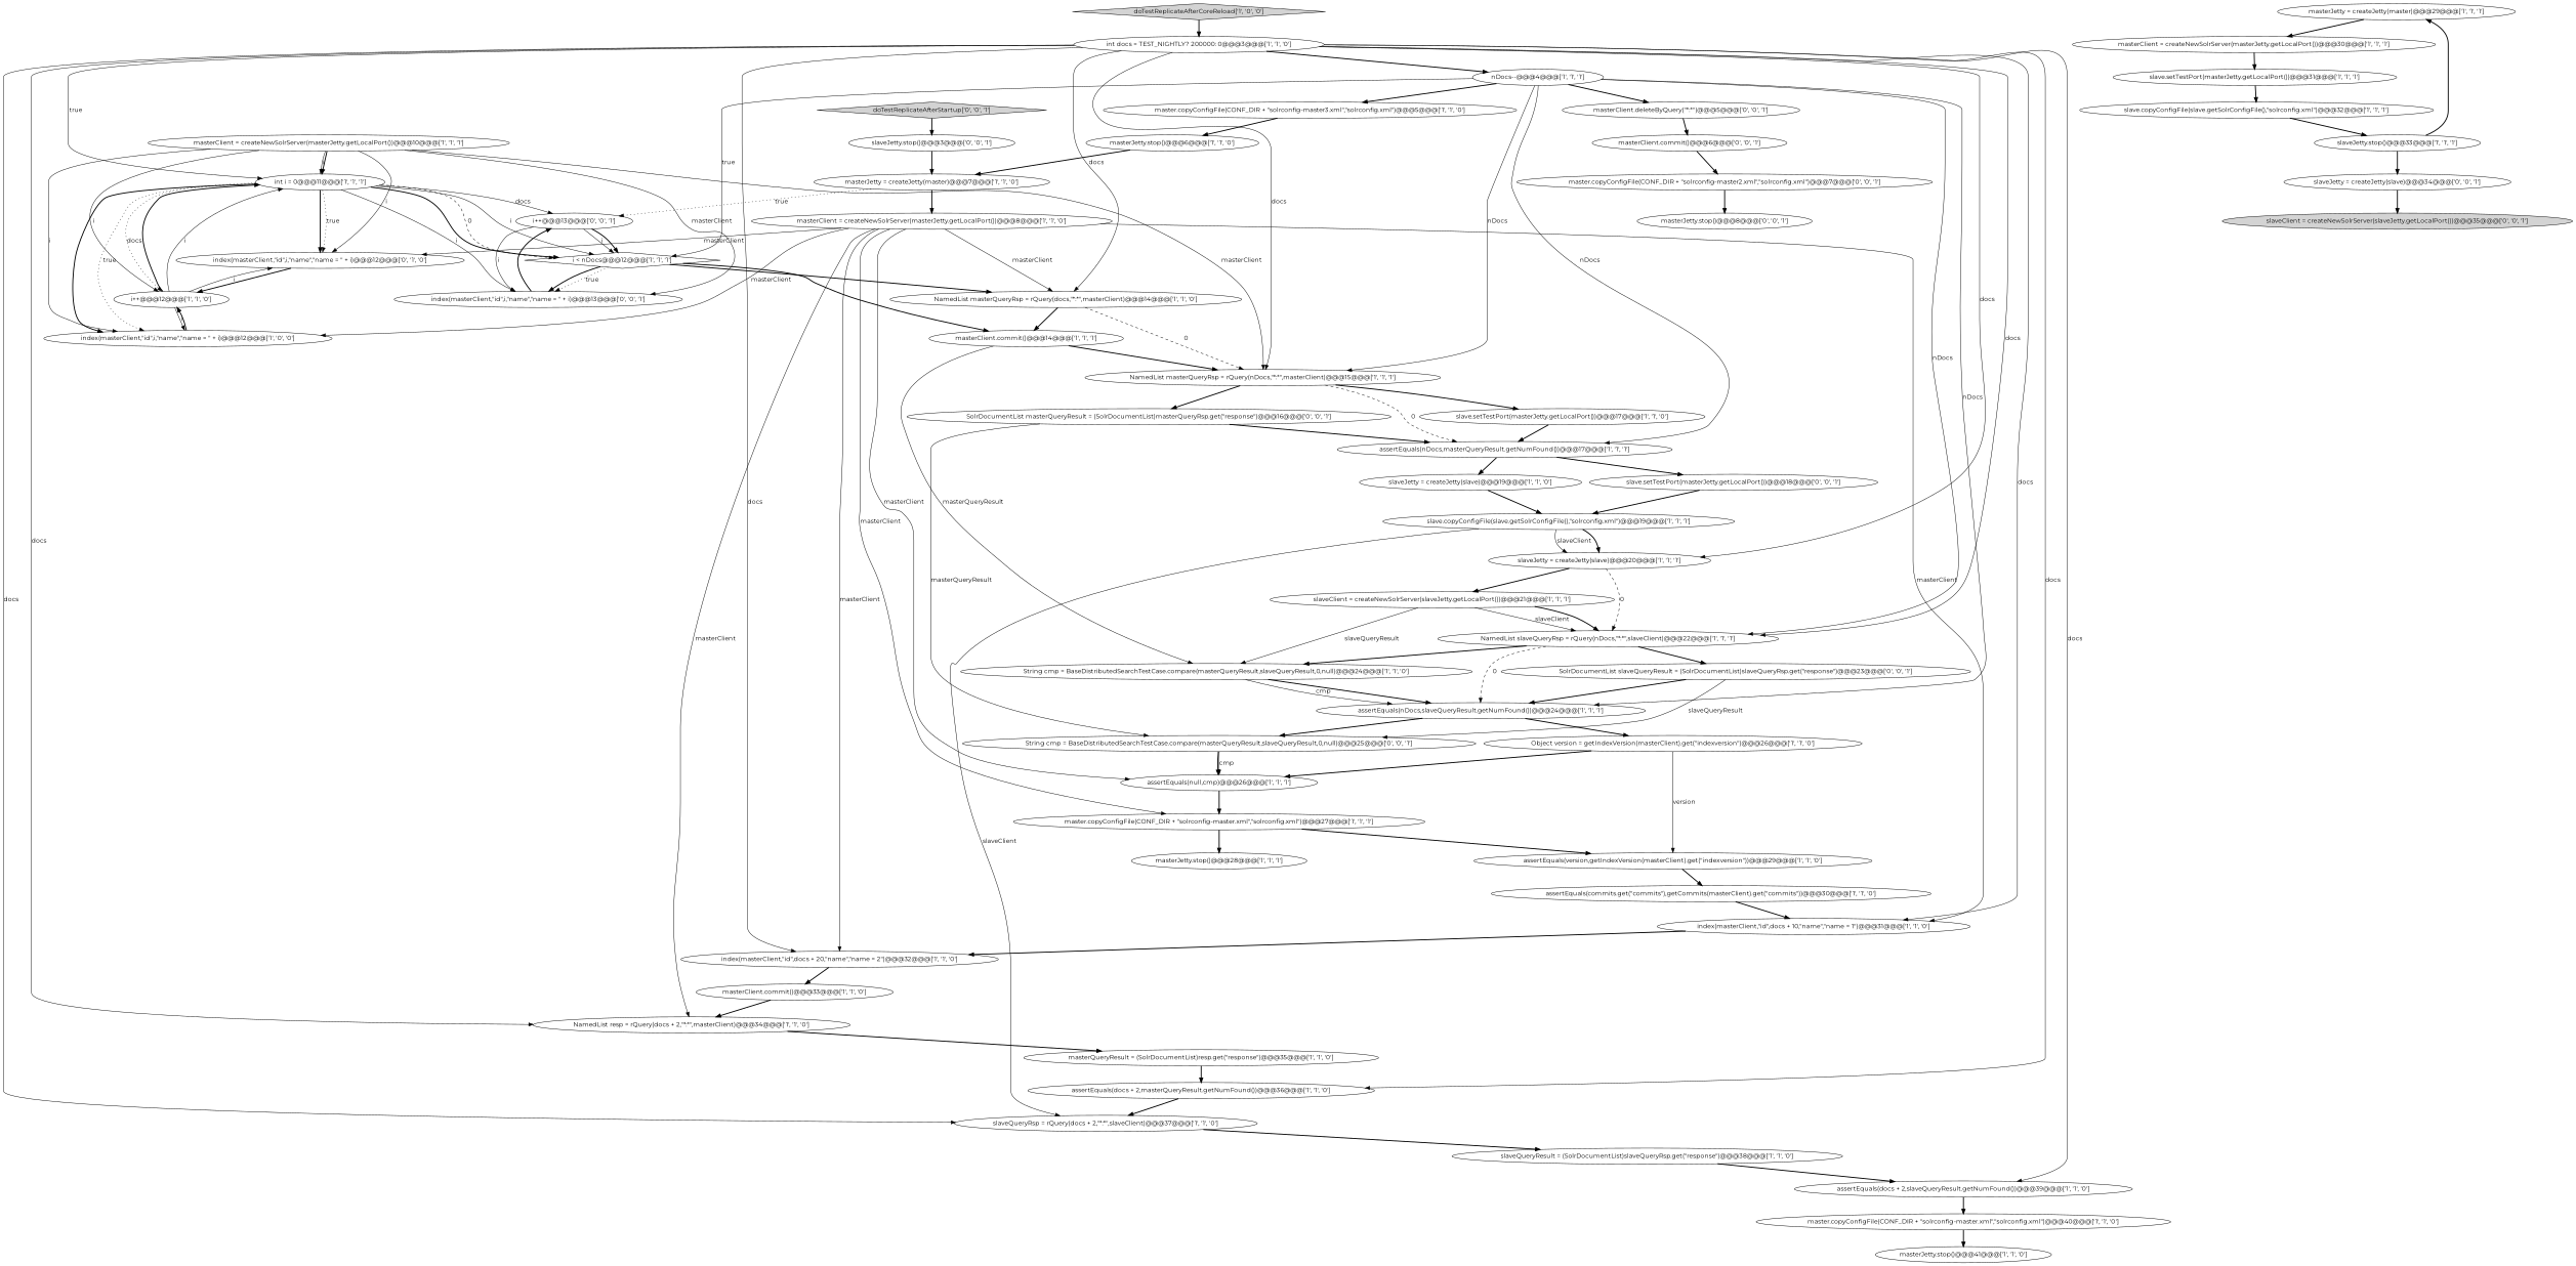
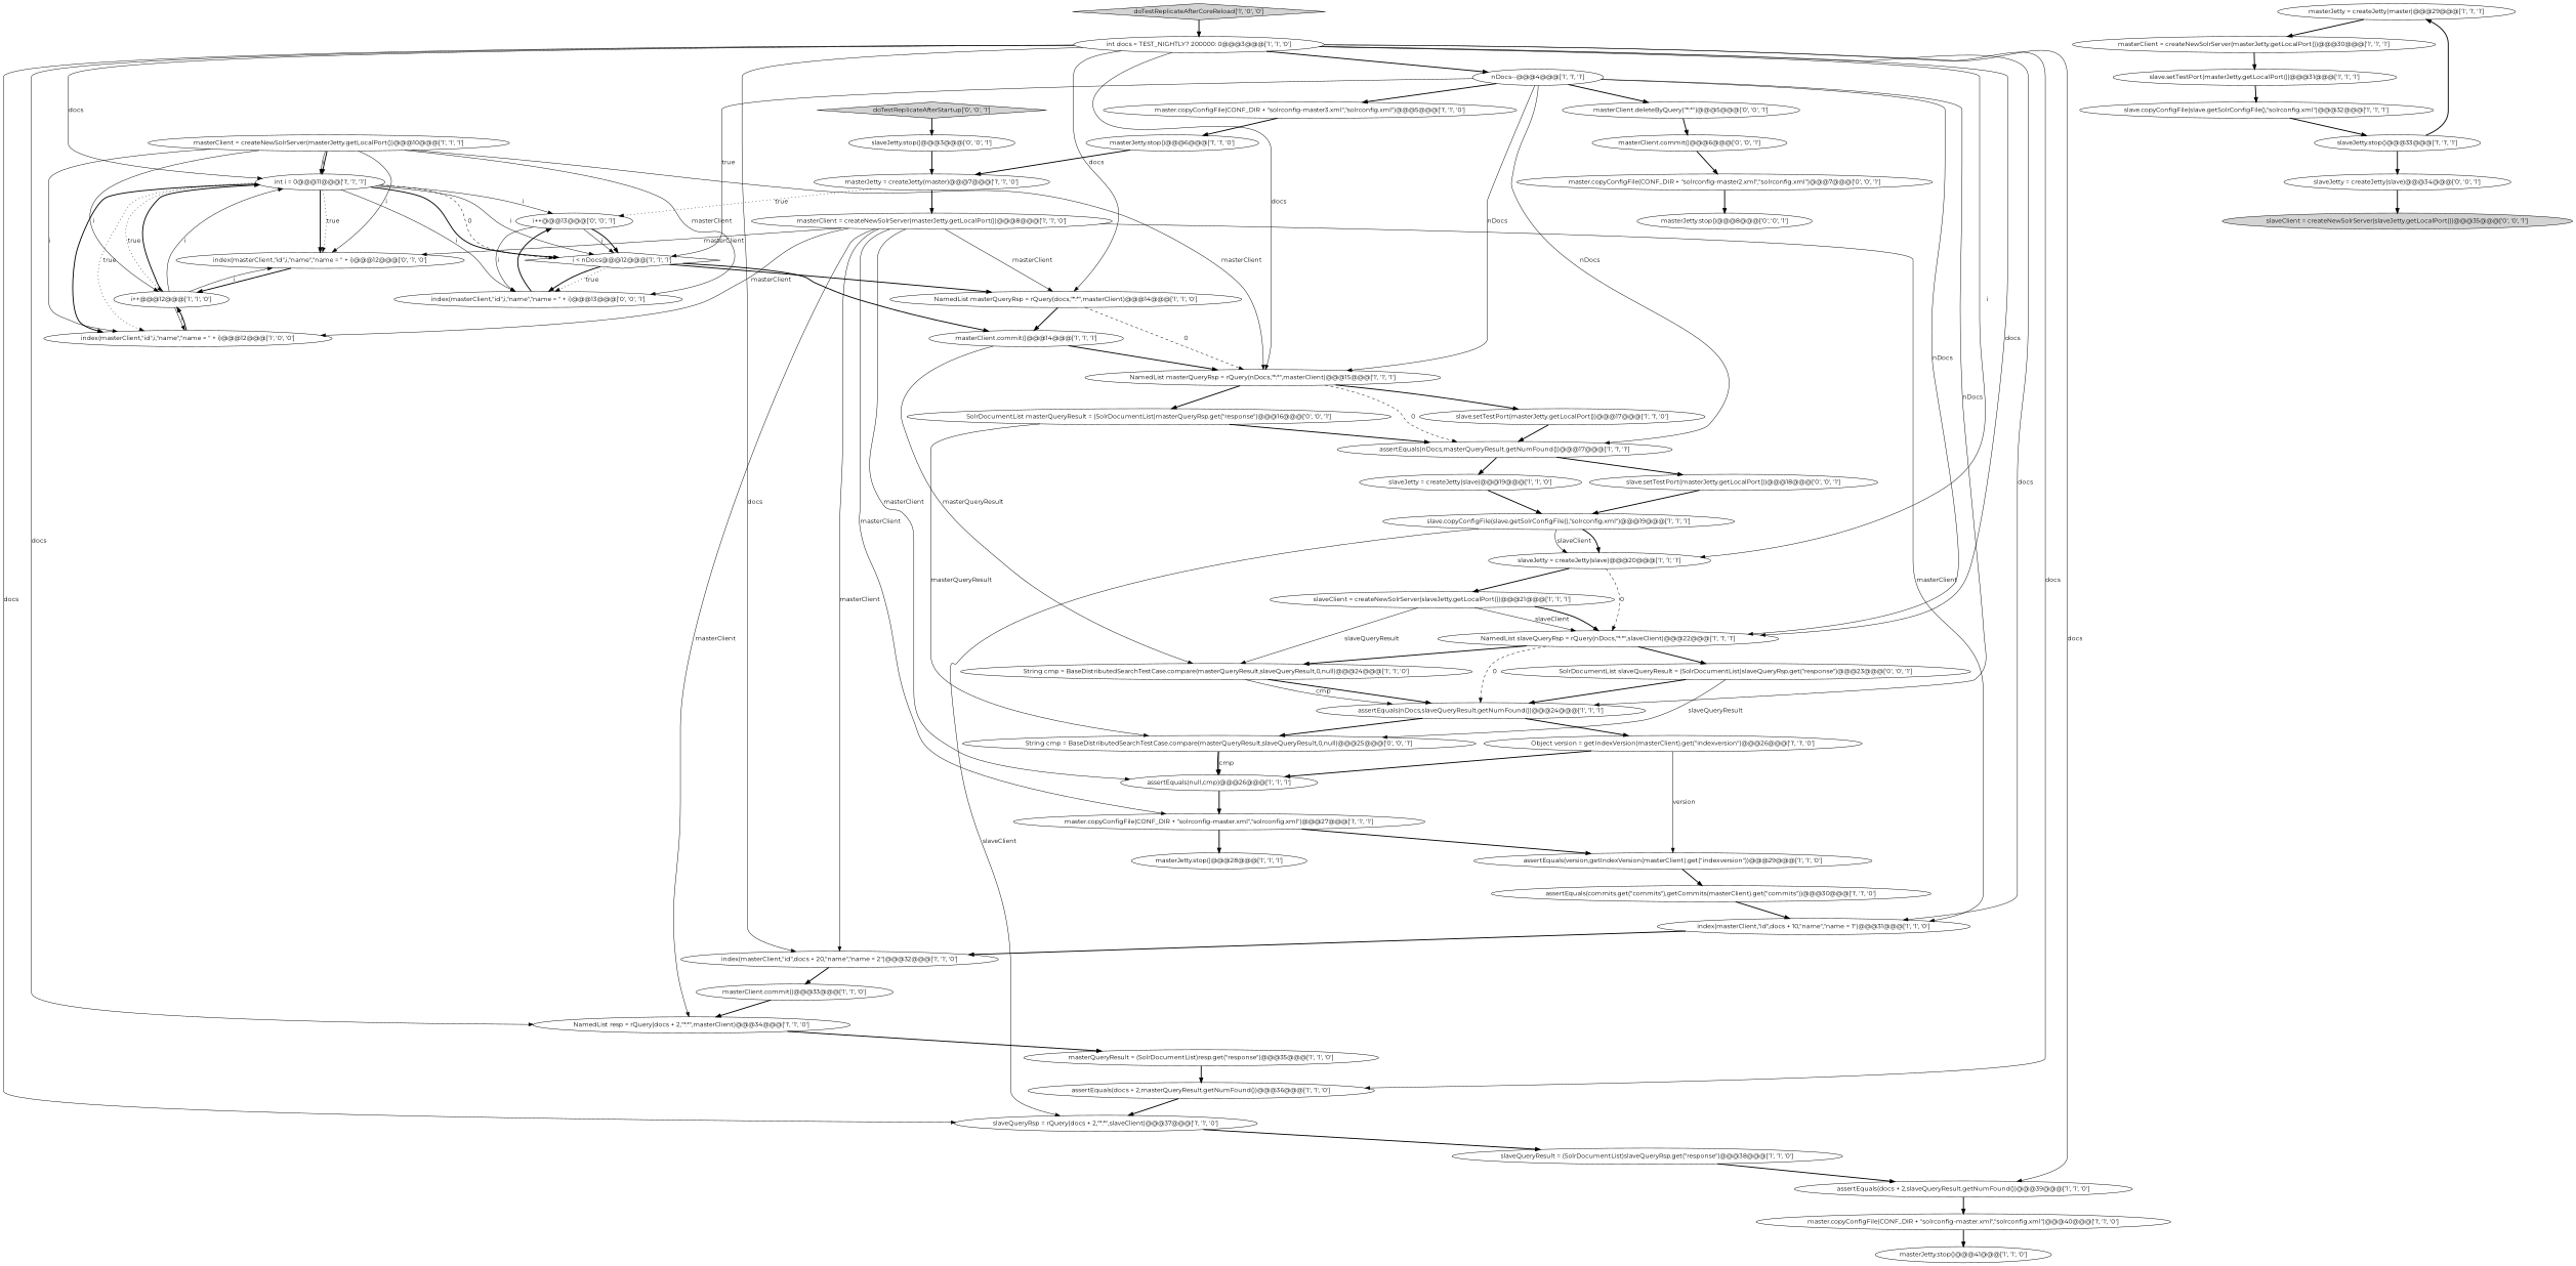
  digraph {
    fontname=Montserrat
    node [fillcolor=white fontname=Montserrat shape=ellipse style=filled]
    edge [fontname=Montserrat style=bold]
    n1 [label="index(masterClient,\"id\",docs + 10,\"name\",\"name = 1\")@@@31@@@['1', '1', '0']"]
    n2 [label="index(masterClient,\"id\",docs + 20,\"name\",\"name = 2\")@@@32@@@['1', '1', '0']"]
    n3 [label="masterClient.commit()@@@33@@@['1', '1', '0']"]
    n4 [label="masterJetty.stop()@@@28@@@['1', '1', '1']"]
    n5 [label="masterJetty = createJetty(master)@@@29@@@['1', '1', '1']"]
    n6 [label="masterClient = createNewSolrServer(masterJetty.getLocalPort())@@@30@@@['1', '1', '1']"]
    n7 [label="slaveClient = createNewSolrServer(slaveJetty.getLocalPort())@@@21@@@['1', '1', '1']"]
    n8 [label="NamedList slaveQueryRsp = rQuery(nDocs,\"*:*\",slaveClient)@@@22@@@['1', '1', '1']"]
    n9 [label="String cmp = BaseDistributedSearchTestCase.compare(masterQueryResult,slaveQueryResult,0,null)@@@24@@@['1', '1', '0']"]
    n10 [label="assertEquals(nDocs,slaveQueryResult.getNumFound())@@@24@@@['1', '1', '1']"]
    n11 [label="SolrDocumentList slaveQueryResult = (SolrDocumentList)slaveQueryRsp.get(\"response\")@@@23@@@['0', '0', '1']"]
    n12 [label="slaveJetty = createJetty(slave)@@@19@@@['1', '1', '0']"]
    n13 [label="slave.copyConfigFile(slave.getSolrConfigFile(),\"solrconfig.xml\")@@@19@@@['1', '1', '1']"]
    n14 [label="slaveJetty = createJetty(slave)@@@20@@@['1', '1', '1']"]
    n15 [label="slaveQueryRsp = rQuery(docs + 2,\"*:*\",slaveClient)@@@37@@@['1', '1', '0']"]
    n16 [label="String cmp = BaseDistributedSearchTestCase.compare(masterQueryResult,slaveQueryResult,0,null)@@@25@@@['0', '0', '1']"]
    n17 [label="Object version = getIndexVersion(masterClient).get(\"indexversion\")@@@26@@@['1', '1', '0']"]
    n18 [label="assertEquals(null,cmp)@@@26@@@['1', '1', '1']"]
    n19 [label="assertEquals(version,getIndexVersion(masterClient).get(\"indexversion\"))@@@29@@@['1', '1', '0']"]
    n20 [label="masterJetty.stop()@@@6@@@['1', '1', '0']"]
    n21 [label="masterJetty = createJetty(master)@@@7@@@['1', '1', '0']"]
    n22 [label="i++@@@13@@@['0', '0', '1']"]
    n23 [label="masterClient = createNewSolrServer(masterJetty.getLocalPort())@@@8@@@['1', '1', '0']"]
    n24 [label="NamedList masterQueryRsp = rQuery(docs,\"*:*\",masterClient)@@@14@@@['1', '1', '0']"]
    n25 [label="NamedList masterQueryRsp = rQuery(nDocs,\"*:*\",masterClient)@@@15@@@['1', '1', '1']"]
    n26 [label="masterClient.commit()@@@14@@@['1', '1', '1']"]
    n27 [label="slave.setTestPort(masterJetty.getLocalPort())@@@17@@@['1', '1', '0']"]
    n28 [label="SolrDocumentList masterQueryResult = (SolrDocumentList)masterQueryRsp.get(\"response\")@@@16@@@['0', '0', '1']"]
    n29 [label="assertEquals(nDocs,masterQueryResult.getNumFound())@@@17@@@['1', '1', '1']"]
    n30 [label="index(masterClient,\"id\",i,\"name\",\"name = \" + i)@@@12@@@['0', '1', '0']"]
    n31 [label="i++@@@12@@@['1', '1', '0']"]
    n32 [label="int i = 0@@@11@@@['1', '1', '1']"]
    n33 [label="index(masterClient,\"id\",i,\"name\",\"name = \" + i)@@@12@@@['1', '0', '0']"]
    n34 [label="NamedList resp = rQuery(docs + 2,\"*:*\",masterClient)@@@34@@@['1', '1', '0']"]
    n35 [label="masterQueryResult = (SolrDocumentList)resp.get(\"response\")@@@35@@@['1', '1', '0']"]
    n36 [label="assertEquals(docs + 2,masterQueryResult.getNumFound())@@@36@@@['1', '1', '0']"]
    n37 [label="index(masterClient,\"id\",i,\"name\",\"name = \" + i)@@@13@@@['0', '0', '1']"]
    n38 [label="i < nDocs@@@12@@@['1', '1', '1']" shape=diamond]
    n39 [label="slave.setTestPort(masterJetty.getLocalPort())@@@31@@@['1', '1', '1']"]
    n40 [label="slaveJetty.stop()@@@3@@@['0', '0', '1']"]
    n41 [label="nDocs--@@@4@@@['1', '1', '1']"]
    n42 [label="master.copyConfigFile(CONF_DIR + \"solrconfig-master3.xml\",\"solrconfig.xml\")@@@5@@@['1', '1', '0']"]
    n43 [label="masterClient.deleteByQuery(\"*:*\")@@@5@@@['0', '0', '1']"]
    n44 [label="slave.copyConfigFile(slave.getSolrConfigFile(),\"solrconfig.xml\")@@@32@@@['1', '1', '1']"]
    n45 [label="slaveJetty.stop()@@@33@@@['1', '1', '1']"]
    n46 [label="slaveQueryResult = (SolrDocumentList)slaveQueryRsp.get(\"response\")@@@38@@@['1', '1', '0']"]
    n47 [label="assertEquals(docs + 2,slaveQueryResult.getNumFound())@@@39@@@['1', '1', '0']"]
    n48 [label="master.copyConfigFile(CONF_DIR + \"solrconfig-master.xml\",\"solrconfig.xml\")@@@40@@@['1', '1', '0']"]
    n49 [label="masterJetty.stop()@@@41@@@['1', '1', '0']"]
    n50 [label="slaveJetty = createJetty(slave)@@@34@@@['0', '0', '1']"]
    n51 [fillcolor=lightgray label="slaveClient = createNewSolrServer(slaveJetty.getLocalPort())@@@35@@@['0', '0', '1']"]
    n52 [label="assertEquals(commits.get(\"commits\"),getCommits(masterClient).get(\"commits\"))@@@30@@@['1', '1', '0']"]
    n53 [label="slave.setTestPort(masterJetty.getLocalPort())@@@18@@@['0', '0', '1']"]
    n54 [label="masterClient.commit()@@@6@@@['0', '0', '1']"]
    n55 [fillcolor=lightgray label="doTestReplicateAfterStartup['0', '0', '1']" shape=diamond]
    n56 [label="master.copyConfigFile(CONF_DIR + \"solrconfig-master2.xml\",\"solrconfig.xml\")@@@7@@@['0', '0', '1']"]
    n57 [label="masterJetty.stop()@@@8@@@['0', '0', '1']"]
    n58 [label="master.copyConfigFile(CONF_DIR + \"solrconfig-master.xml\",\"solrconfig.xml\")@@@27@@@['1', '1', '1']"]
    n59 [fillcolor=lightgray label="doTestReplicateAfterCoreReload['1', '0', '0']" shape=diamond]
    n60 [label="int docs = TEST_NIGHTLY? 200000: 0@@@3@@@['1', '1', '0']"]
    n61 [label="masterClient = createNewSolrServer(masterJetty.getLocalPort())@@@10@@@['1', '1', '1']"]
    n1 -> n2
    n2 -> n3
    n3 -> n34
    n5 -> n6
    n6 -> n39
    n7 -> n8 [label=slaveClient style=solid]
    n7 -> n8
    n7 -> n9 [label=slaveQueryResult style=solid]
    n8 -> n9
    n8 -> n10 [label=0 style=dashed]
    n8 -> n11
    n9 -> n10
    n9 -> n10 [label=cmp style=solid]
    n10 -> n16
    n10 -> n17
    n11 -> n10
    n11 -> n16 [label=slaveQueryResult style=solid]
    n12 -> n13
    n13 -> n14
    n13 -> n14 [label=slaveClient style=solid]
    n13 -> n15 [label=slaveClient style=solid]
    n14 -> n7
    n14 -> n8 [label=0 style=dashed]
    n15 -> n46
    n16 -> n18 [label=cmp style=solid]
    n16 -> n18
    n17 -> n18
    n17 -> n19 [label=version style=solid]
    n18 -> n58
    n19 -> n52
    n20 -> n21
    n21 -> n22 [label=true style=dotted]
    n21 -> n23
    n22 -> n37 [label=i style=solid]
    n22 -> n38 [label=i style=solid]
    n22 -> n38
    n23 -> n1 [label=masterClient style=solid]
    n23 -> n2 [label=masterClient style=solid]
    n23 -> n18 [label=masterClient style=solid]
    n23 -> n24 [label=masterClient style=solid]
    n23 -> n30 [label=masterClient style=solid]
    n23 -> n33 [label=masterClient style=solid]
    n23 -> n34 [label=masterClient style=solid]
    n23 -> n58 [label=masterClient style=solid]
    n24 -> n25 [label=0 style=dashed]
    n24 -> n26
    n25 -> n27
    n25 -> n28
    n25 -> n29 [label=0 style=dashed]
    n26 -> n9 [label=masterQueryResult style=solid]
    n26 -> n25
    n27 -> n29
    n28 -> n16 [label=masterQueryResult style=solid]
    n28 -> n29
    n29 -> n12
    n29 -> n53
    n30 -> n31
    n31 -> n30 [label=i style=solid]
    n31 -> n32
    n31 -> n32 [label=i style=solid]
    n31 -> n33 [label=i style=solid]
-   n32 -> n22 [label=docs style=solid]
+   n32 -> n22 [label=i style=solid]
    n32 -> n30
    n32 -> n30 [label=true style=dotted]
-   n32 -> n31 [label=docs style=dotted]
+   n32 -> n31 [label=true style=dotted]
    n32 -> n33
    n32 -> n33 [label=true style=dotted]
    n32 -> n37 [label=i style=solid]
    n32 -> n38 [label=0 style=dashed]
    n32 -> n38 [label=i style=solid]
    n32 -> n38
    n33 -> n31
    n34 -> n35
    n35 -> n36
    n36 -> n15
    n37 -> n22
    n38 -> n24
    n38 -> n26
    n38 -> n37 [label=true style=dotted]
    n38 -> n37
    n39 -> n44
    n40 -> n21
    n41 -> n8 [label=nDocs style=solid]
    n41 -> n10 [label=nDocs style=solid]
    n41 -> n25 [label=nDocs style=solid]
    n41 -> n29 [label=nDocs style=solid]
    n41 -> n38 [label=true style=solid]
    n41 -> n42
    n41 -> n43
    n42 -> n20
    n43 -> n54
    n44 -> n45
    n45 -> n5
    n45 -> n50
    n46 -> n47
    n47 -> n48
    n48 -> n49
    n50 -> n51
    n52 -> n1
    n53 -> n13
    n54 -> n56
    n55 -> n40
    n56 -> n57
    n58 -> n4
    n58 -> n19
    n59 -> n60
    n60 -> n1 [label=docs style=solid]
    n60 -> n2 [label=docs style=solid]
    n60 -> n8 [label=docs style=solid]
-   n60 -> n14 [label=docs style=solid]
+   n60 -> n14 [label=i style=solid]
    n60 -> n15 [label=docs style=solid]
    n60 -> n24 [label=docs style=solid]
    n60 -> n25 [label=docs style=solid]
-   n60 -> n32 [label=true style=solid]
+   n60 -> n32 [label=docs style=solid]
    n60 -> n34 [label=docs style=solid]
    n60 -> n36 [label=docs style=solid]
    n60 -> n41
    n60 -> n47 [label=docs style=solid]
    n61 -> n25 [label=masterClient style=solid]
    n61 -> n30 [label=i style=solid]
    n61 -> n31 [label=i style=solid]
    n61 -> n32
    n61 -> n32 [label=i style=solid]
    n61 -> n33 [label=i style=solid]
    n61 -> n37 [label=masterClient style=solid]
  }
